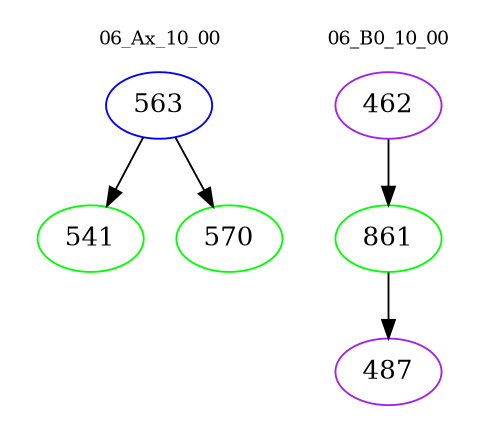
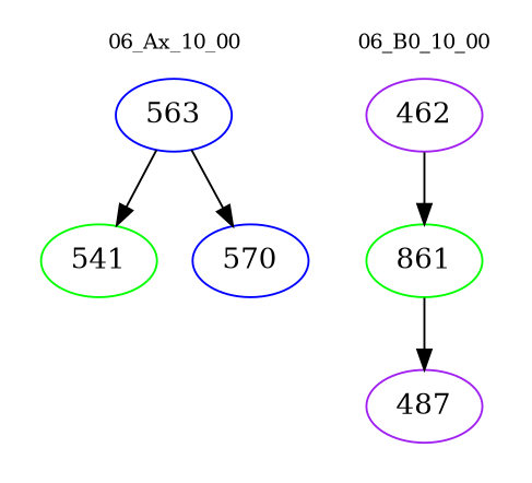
  digraph {
    node [color=blue]
    edge [color=black]
    n1 [label=563]
    n2 [color=green label=541]
-   n3 [color=green label=570]
+   n3 [label=570]
    n4 [color=purple label=462]
    n5 [color=green label=861]
    n6 [color=purple label=487]
    subgraph cluster_1 {
      color=white
      fontsize=10
      label="06_Ax_10_00"
      n1
      n2
      n3
    }
    subgraph cluster_2 {
      color=white
      fontsize=10
      label="06_B0_10_00"
      n4
      n5
      n6
    }
    n1 -> n2
    n1 -> n3
    n4 -> n5
    n5 -> n6
  }
